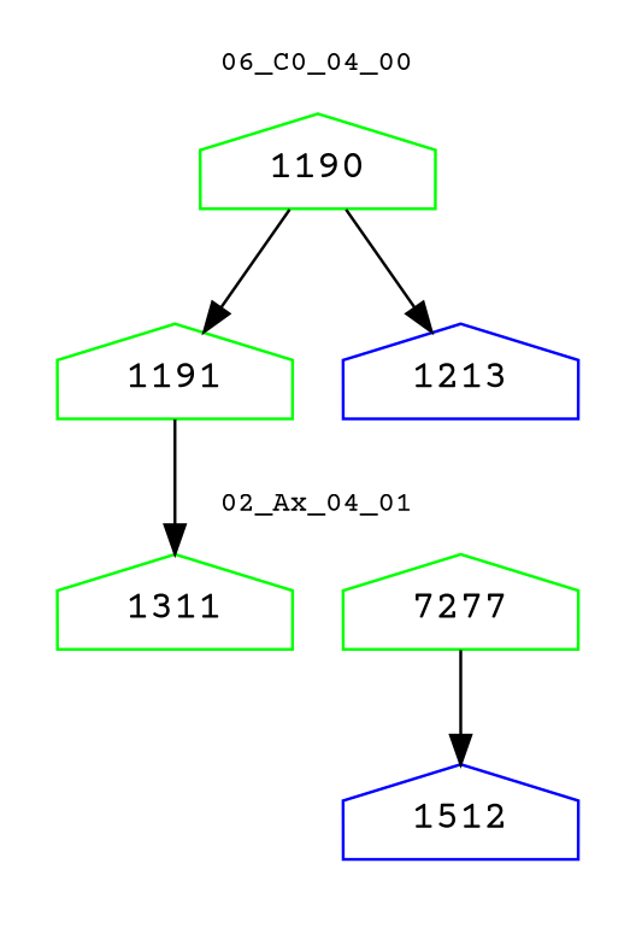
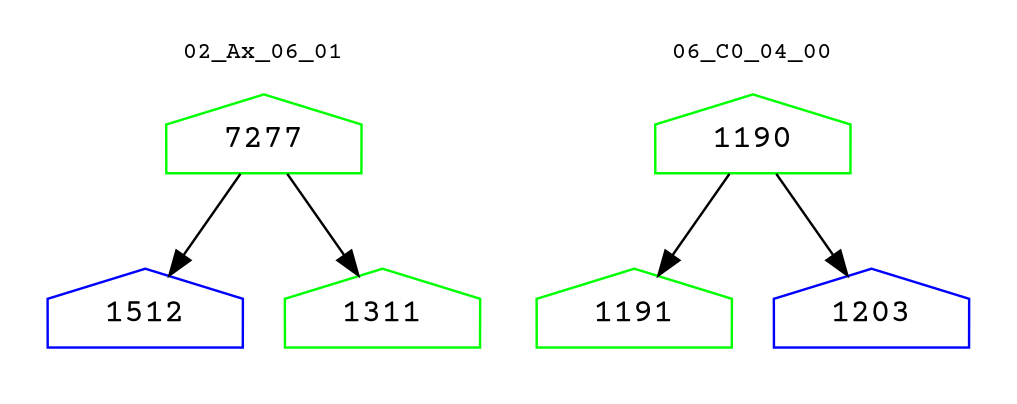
  digraph {
    fontname="Courier Prime"
    node [color=green fontname="Courier Prime" shape=house]
    edge [color=black fontname="Courier Prime"]
    n1 [label=7277]
    n2 [color=blue label=1512]
    n3 [label=1311]
    n4 [label=1190]
    n5 [label=1191]
-   n6 [color=blue label=1213]
+   n6 [color=blue label=1203]
    subgraph cluster_1 {
      color=white
      fontsize=10
-     label="02_Ax_04_01"
+     label="02_Ax_06_01"
      n1
      n2
      n3
    }
    subgraph cluster_2 {
      color=white
      fontsize=10
      label="06_C0_04_00"
      n4
      n5
      n6
    }
    n1 -> n2
-   n5 -> n3
+   n1 -> n3
    n4 -> n5
    n4 -> n6
  }
